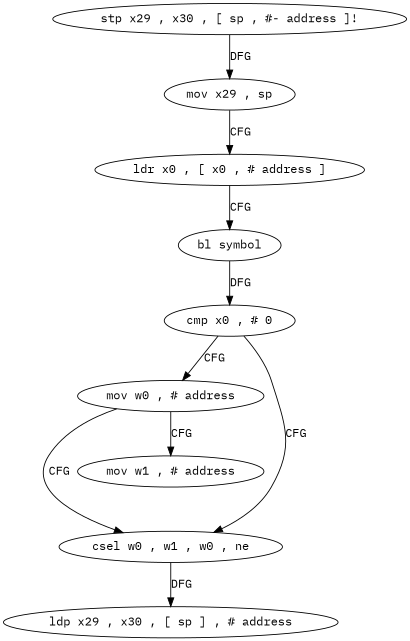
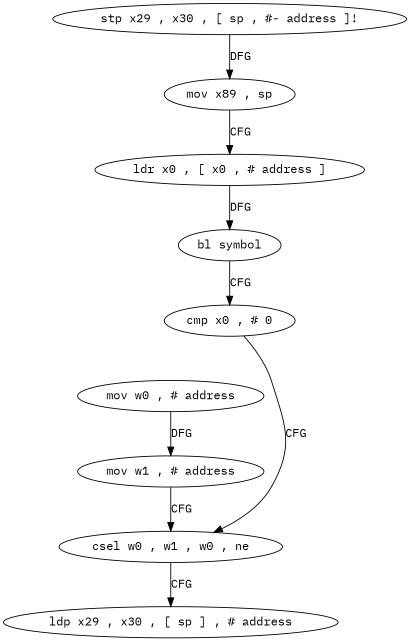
  digraph {
    fontname="IBM Plex Mono"
    node [fontname="IBM Plex Mono"]
    edge [fontname="IBM Plex Mono"]
    n1 [label="stp x29 , x30 , [ sp , #- address ]!"]
-   n2 [label="mov x29 , sp"]
+   n2 [label="mov x89 , sp"]
    n3 [label="ldr x0 , [ x0 , # address ]"]
    n4 [label="bl symbol"]
    n5 [label="cmp x0 , # 0"]
    n6 [label="mov w0 , # address"]
    n7 [label="csel w0 , w1 , w0 , ne"]
    n8 [label="mov w1 , # address"]
    n9 [label="ldp x29 , x30 , [ sp ] , # address"]
    n1 -> n2 [label=DFG]
    n2 -> n3 [label=CFG]
-   n3 -> n4 [label=CFG]
-   n4 -> n5 [label=DFG]
-   n5 -> n6 [label=CFG]
+   n3 -> n4 [label=DFG]
+   n4 -> n5 [label=CFG]
    n5 -> n7 [label=CFG]
-   n6 -> n8 [label=CFG]
-   n7 -> n9 [label=DFG]
-   n6 -> n7 [label=CFG]
+   n6 -> n8 [label=DFG]
+   n7 -> n9 [label=CFG]
+   n8 -> n7 [label=CFG]
  }
